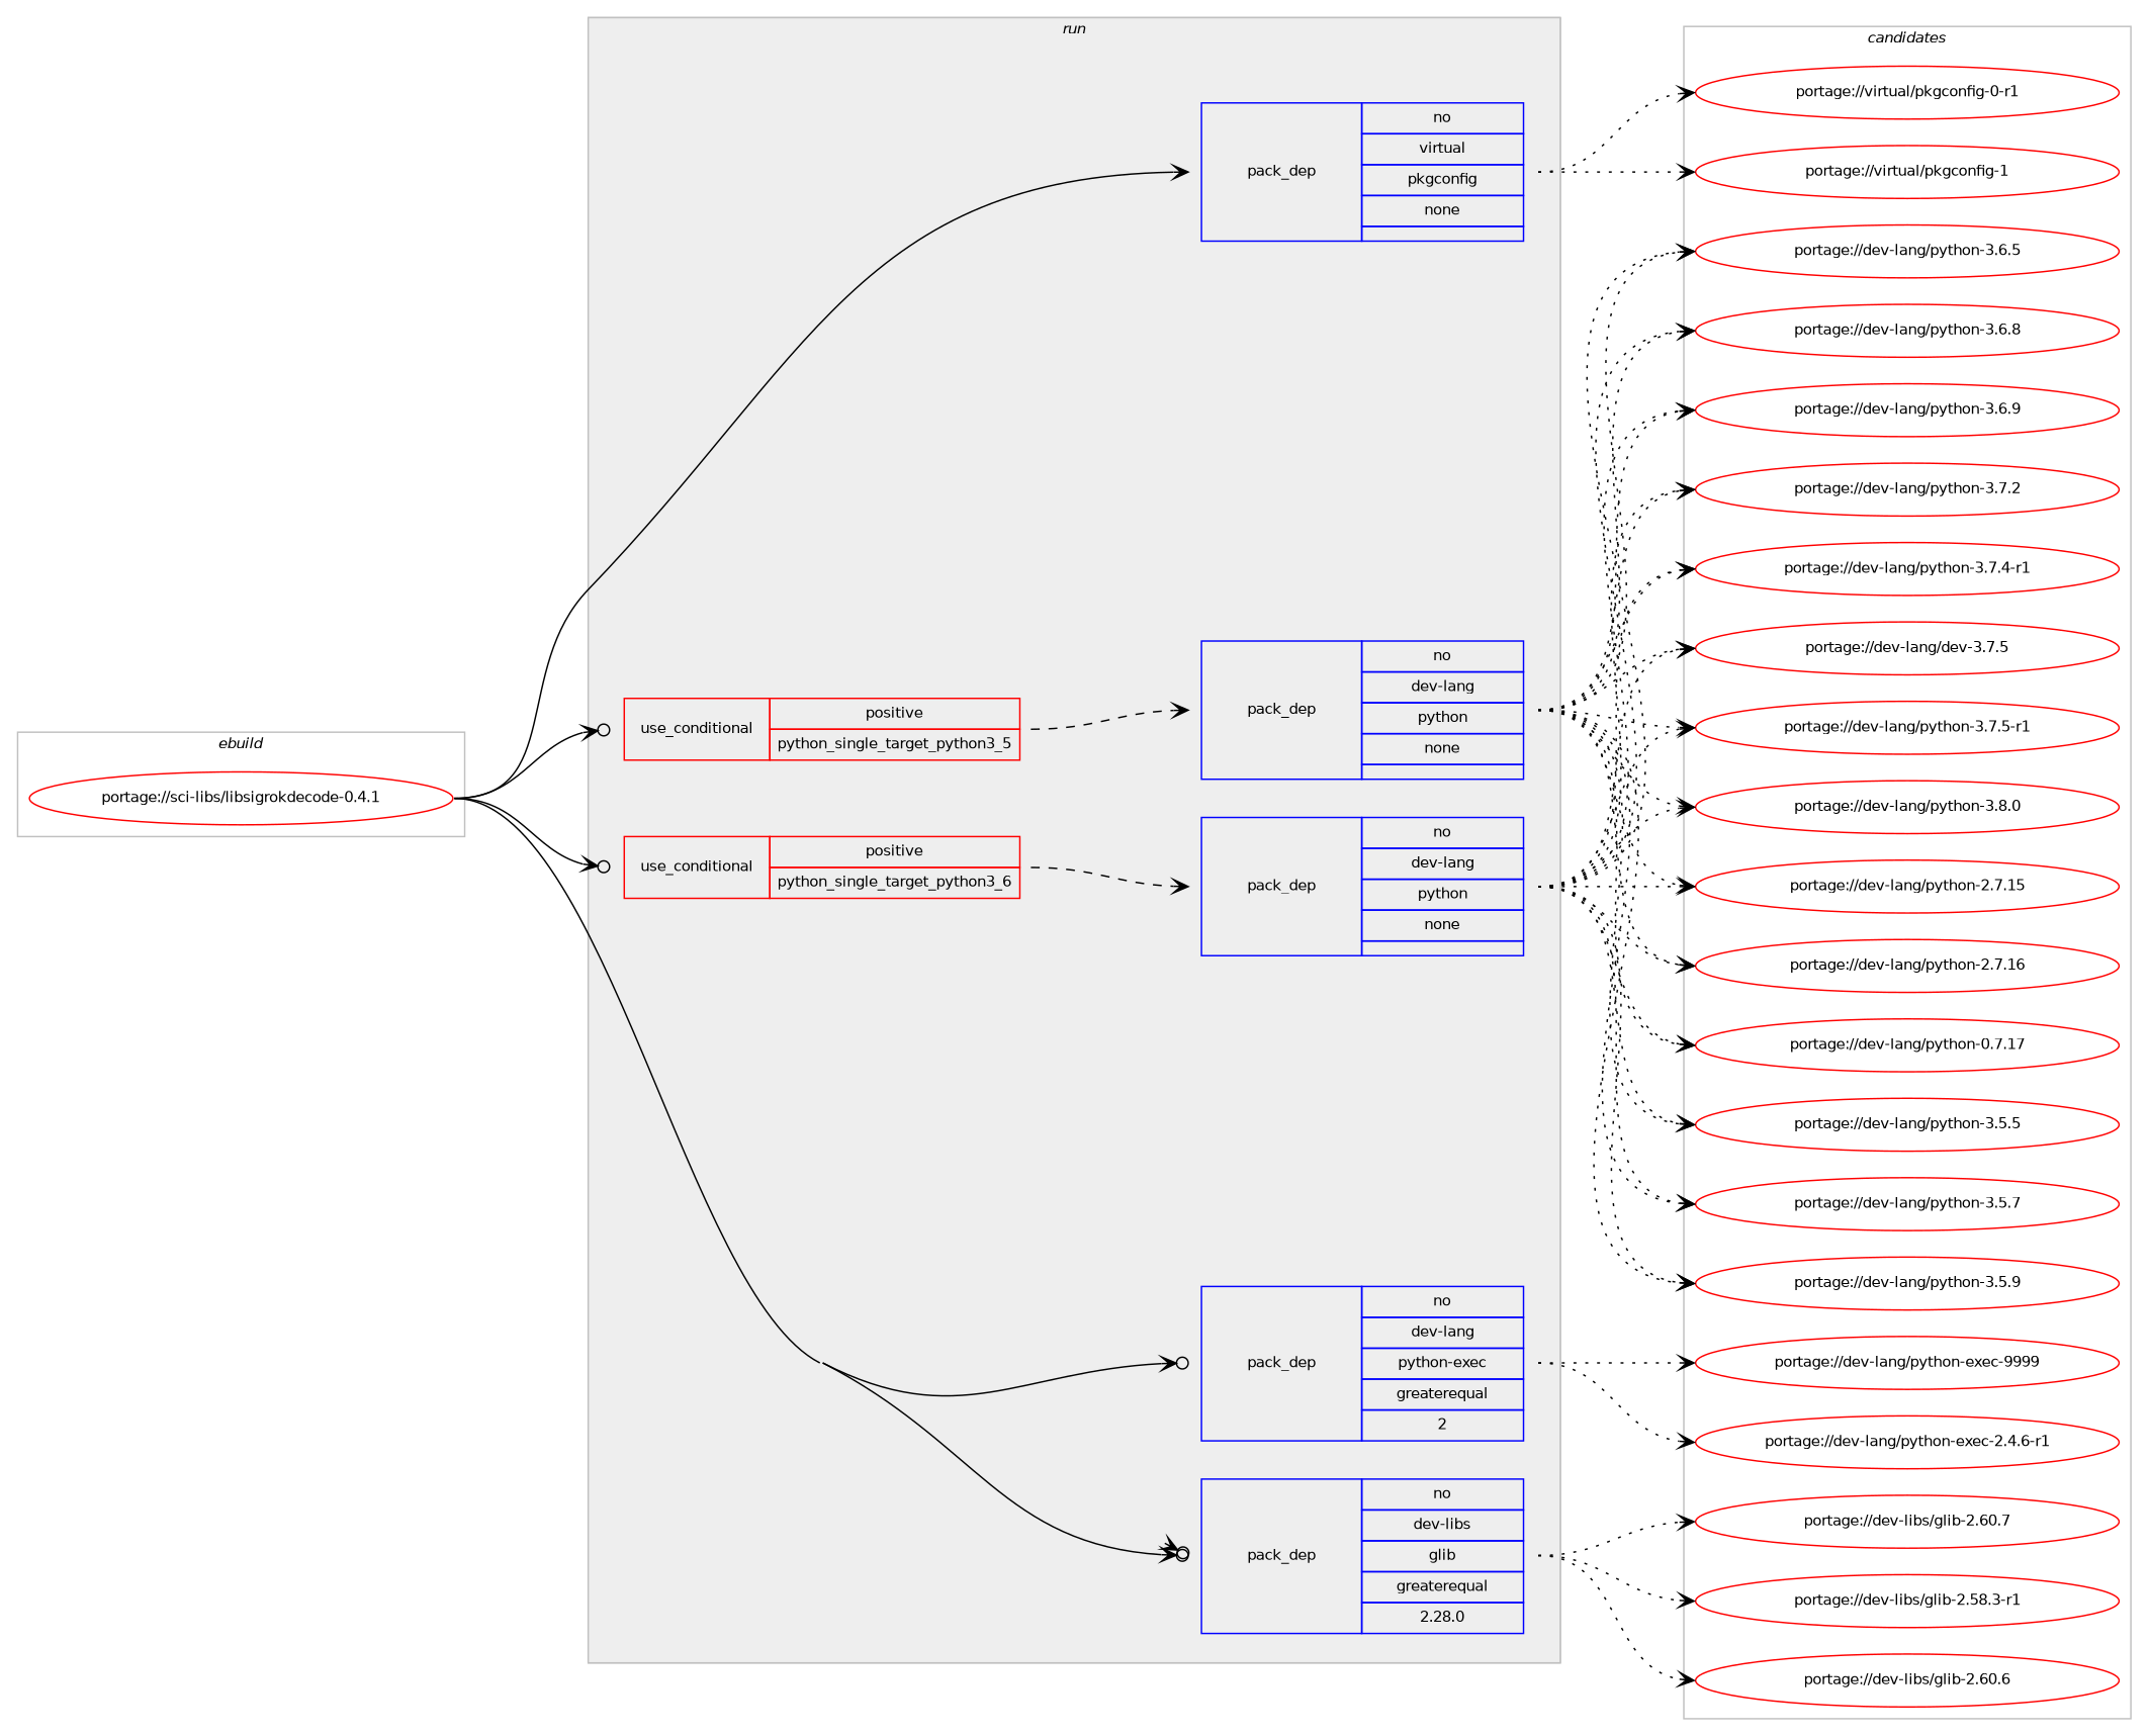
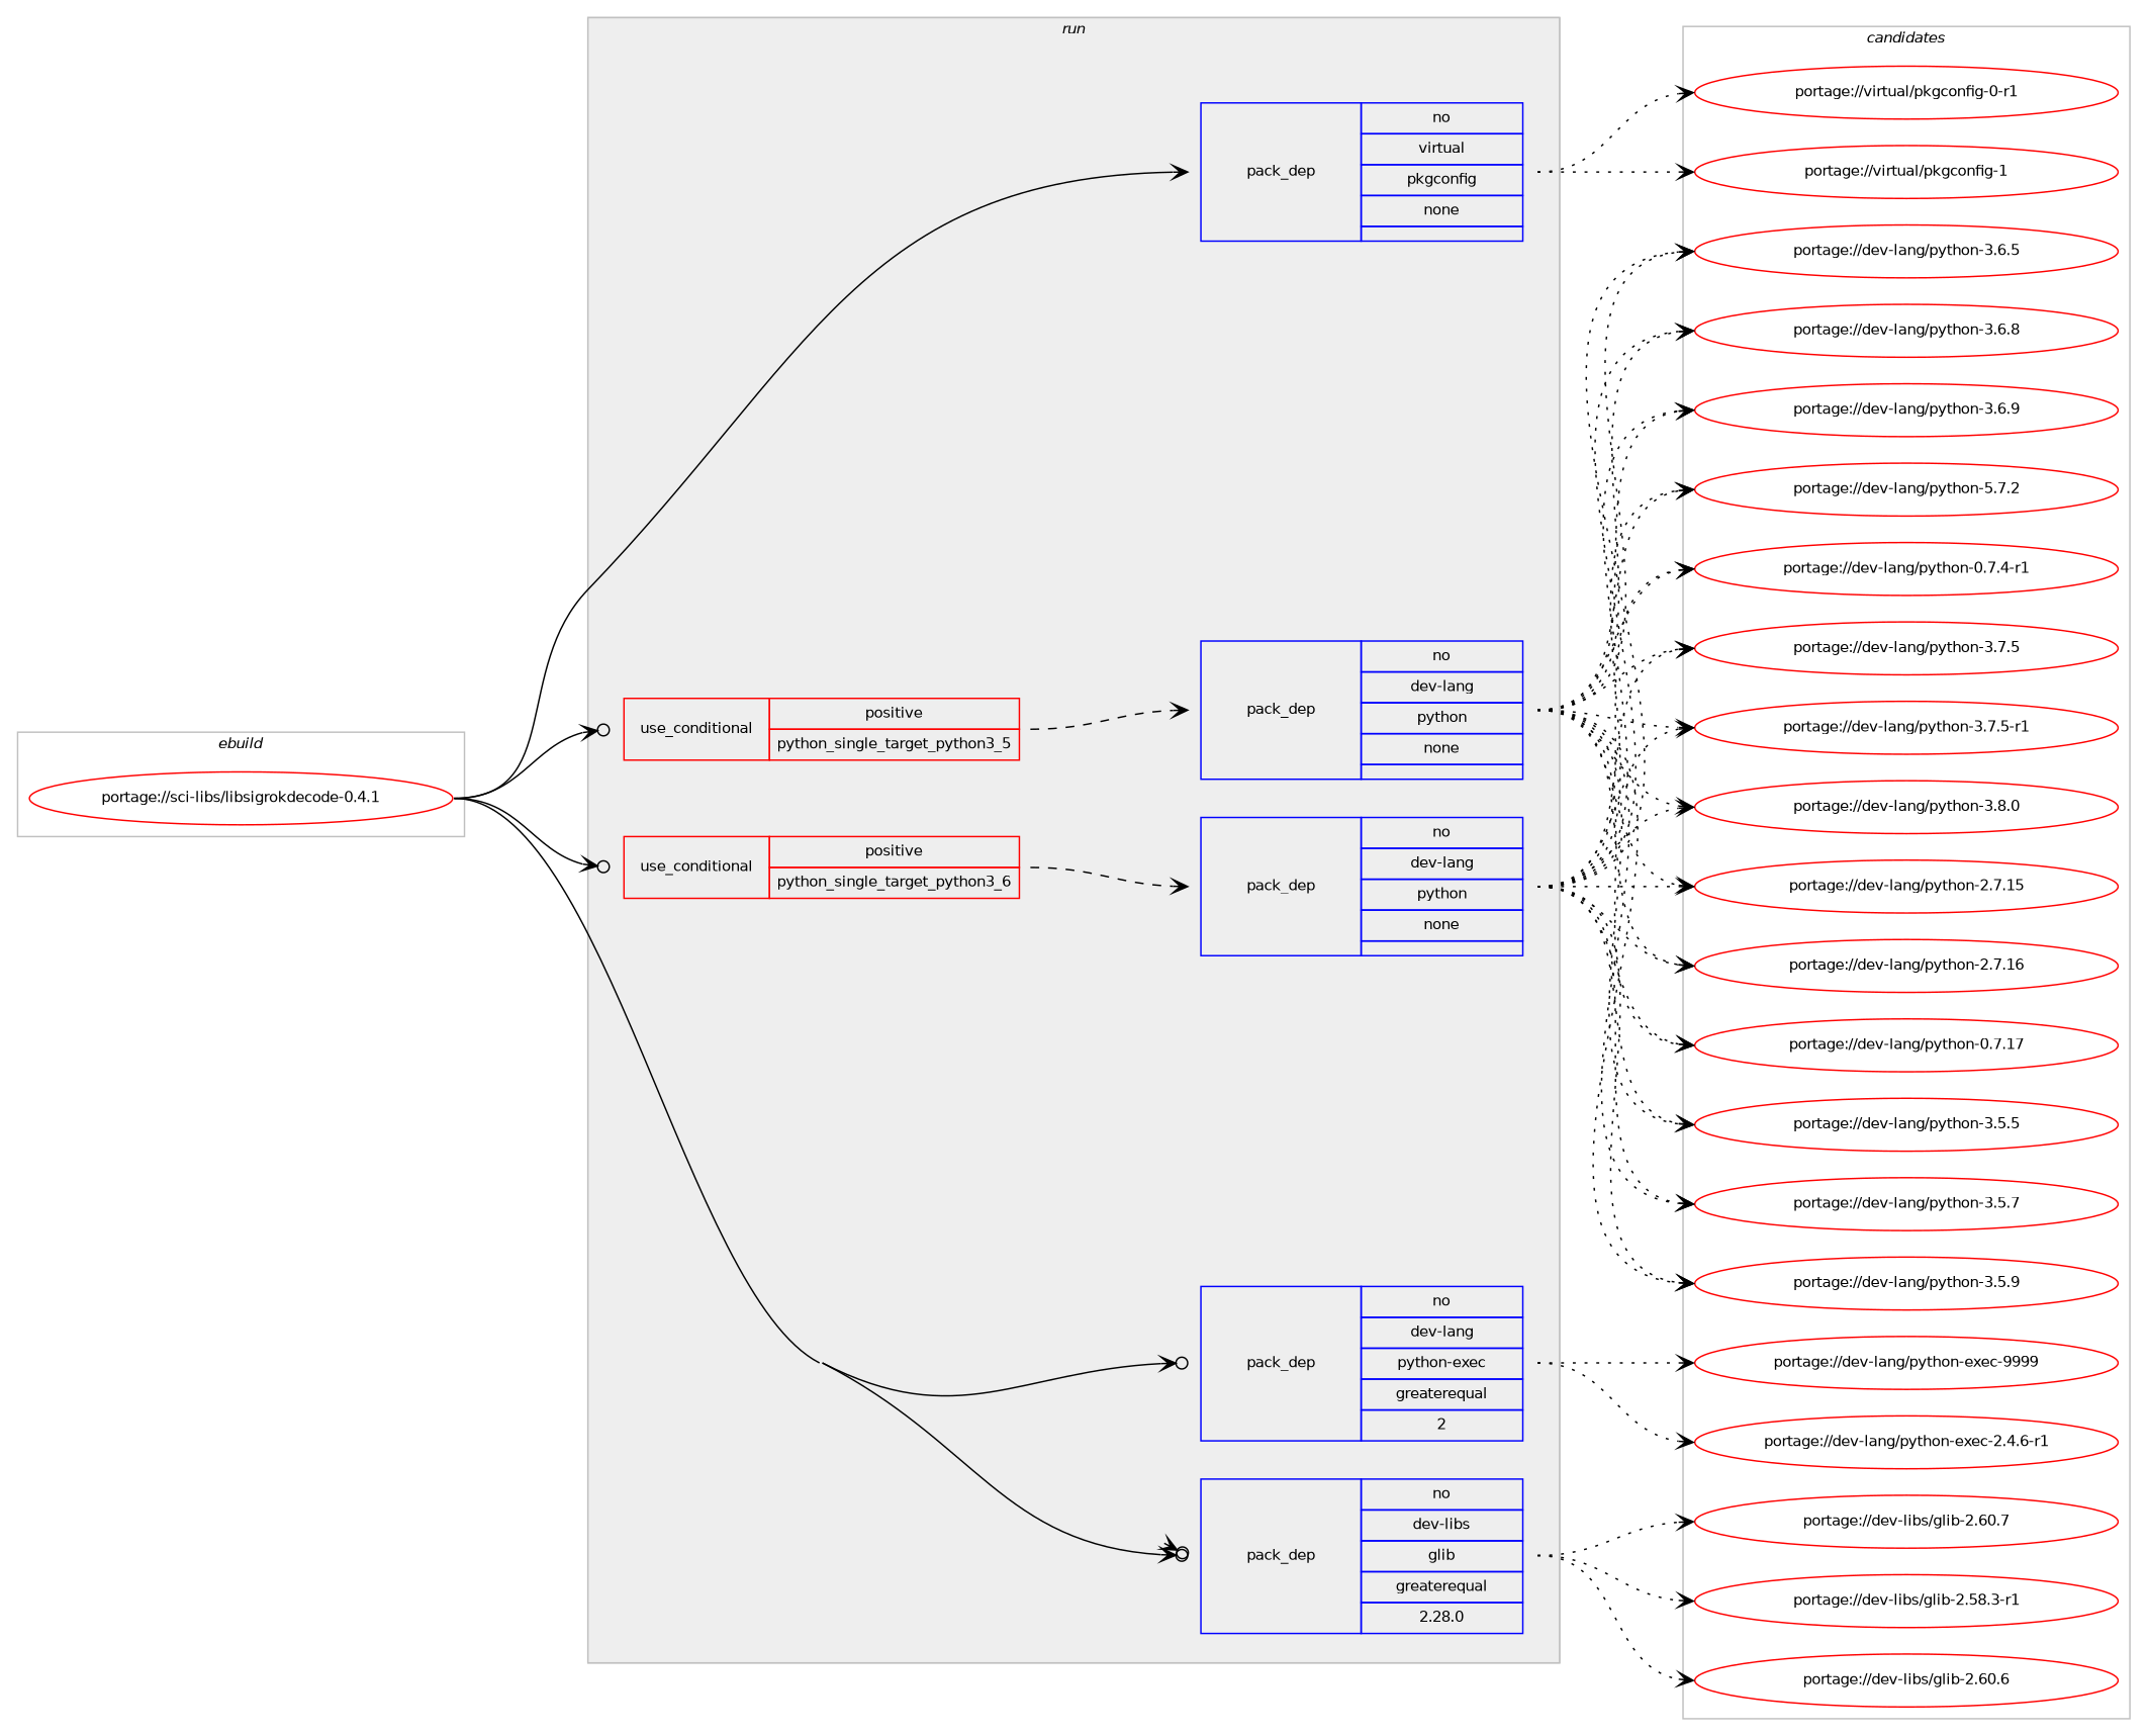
  digraph {
    compound=true
    concentrate=true
    fontname=Helvetica
    fontsize=10
    newrank=true
    rankdir=LR
    ranksep=1.5
    node [color=red fontname=Helvetica fontsize=10]
    edge [arrowhead=vee headport=w style=dotted tailport=e weight=100]
    n1 [label="portage://sci-libs/libsigrokdecode-0.4.1" width=4]
    n2 [color=blue label=<<TABLE BORDER="0" CELLBORDER="1" CELLSPACING="0" CELLPADDING="4" WIDTH="220"><TR><TD ROWSPAN="6" CELLPADDING="30">pack_dep</TD></TR><TR><TD WIDTH="110">no</TD></TR><TR><TD>virtual</TD></TR><TR><TD>pkgconfig</TD></TR><TR><TD>none</TD></TR><TR><TD></TD></TR></TABLE>> shape=none]
    n3 [color=blue label=<<TABLE BORDER="0" CELLBORDER="1" CELLSPACING="0" CELLPADDING="4" WIDTH="220"><TR><TD ROWSPAN="6" CELLPADDING="30">pack_dep</TD></TR><TR><TD WIDTH="110">no</TD></TR><TR><TD>dev-lang</TD></TR><TR><TD>python</TD></TR><TR><TD>none</TD></TR><TR><TD></TD></TR></TABLE>> shape=none]
    n4 [label=<<TABLE BORDER="0" CELLBORDER="1" CELLSPACING="0" CELLPADDING="4"><TR><TD ROWSPAN="3" CELLPADDING="10">use_conditional</TD></TR><TR><TD>positive</TD></TR><TR><TD>python_single_target_python3_5</TD></TR></TABLE>> shape=none]
    n5 [color=blue label=<<TABLE BORDER="0" CELLBORDER="1" CELLSPACING="0" CELLPADDING="4" WIDTH="220"><TR><TD ROWSPAN="6" CELLPADDING="30">pack_dep</TD></TR><TR><TD WIDTH="110">no</TD></TR><TR><TD>dev-lang</TD></TR><TR><TD>python</TD></TR><TR><TD>none</TD></TR><TR><TD></TD></TR></TABLE>> shape=none]
    n6 [label=<<TABLE BORDER="0" CELLBORDER="1" CELLSPACING="0" CELLPADDING="4"><TR><TD ROWSPAN="3" CELLPADDING="10">use_conditional</TD></TR><TR><TD>positive</TD></TR><TR><TD>python_single_target_python3_6</TD></TR></TABLE>> shape=none]
    n7 [color=blue label=<<TABLE BORDER="0" CELLBORDER="1" CELLSPACING="0" CELLPADDING="4" WIDTH="220"><TR><TD ROWSPAN="6" CELLPADDING="30">pack_dep</TD></TR><TR><TD WIDTH="110">no</TD></TR><TR><TD>dev-lang</TD></TR><TR><TD>python-exec</TD></TR><TR><TD>greaterequal</TD></TR><TR><TD>2</TD></TR></TABLE>> shape=none]
    n8 [color=blue label=<<TABLE BORDER="0" CELLBORDER="1" CELLSPACING="0" CELLPADDING="4" WIDTH="220"><TR><TD ROWSPAN="6" CELLPADDING="30">pack_dep</TD></TR><TR><TD WIDTH="110">no</TD></TR><TR><TD>dev-libs</TD></TR><TR><TD>glib</TD></TR><TR><TD>greaterequal</TD></TR><TR><TD>2.28.0</TD></TR></TABLE>> shape=none]
    n9 [label="portage://virtual/pkgconfig-0-r1" width=4]
    n10 [label="portage://virtual/pkgconfig-1" width=4]
    n11 [label="portage://dev-lang/python-2.7.15" width=4]
    n12 [label="portage://dev-lang/python-2.7.16" width=4]
    n13 [label="portage://dev-lang/python-0.7.17" width=4]
    n14 [label="portage://dev-lang/python-3.5.5" width=4]
    n15 [label="portage://dev-lang/python-3.5.7" width=4]
    n16 [label="portage://dev-lang/python-3.5.9" width=4]
    n17 [label="portage://dev-lang/python-3.6.5" width=4]
    n18 [label="portage://dev-lang/python-3.6.8" width=4]
    n19 [label="portage://dev-lang/python-3.6.9" width=4]
-   n20 [label="portage://dev-lang/python-3.7.2" width=4]
-   n21 [label="portage://dev-lang/python-3.7.4-r1" width=4]
-   n22 [label="portage://dev-lang/dev-3.7.5" width=4]
+   n20 [label="portage://dev-lang/python-5.7.2" width=4]
+   n21 [label="portage://dev-lang/python-0.7.4-r1" width=4]
+   n22 [label="portage://dev-lang/python-3.7.5" width=4]
    n23 [label="portage://dev-lang/python-3.7.5-r1" width=4]
    n24 [label="portage://dev-lang/python-3.8.0" width=4]
    n25 [label="portage://dev-lang/python-exec-2.4.6-r1" width=4]
    n26 [label="portage://dev-lang/python-exec-9999" width=4]
    n27 [label="portage://dev-libs/glib-2.58.3-r1" width=4]
    n28 [label="portage://dev-libs/glib-2.60.6" width=4]
    n29 [label="portage://dev-libs/glib-2.60.7" width=4]
    subgraph cluster_1 {
      color=gray
      label=<<i>ebuild</i>>
      rank=same
      n1
    }
    subgraph cluster_2 {
      color=gray
      label=<<i>dependencies</i>>
      subgraph cluster_3 {
        color=gray
        fillcolor="#eeeeee"
        label=<<i>compile</i>>
        style=filled
        subgraph sub_4 {
          color=gray
          fillcolor="#eeeeee"
          label=<<i>compile</i>>
          style=filled
          n2
        }
      }
      subgraph cluster_5 {
        color=gray
        fillcolor="#eeeeee"
        label=<<i>compile and run</i>>
        style=filled
        subgraph sub_6 {
          color=gray
          fillcolor="#eeeeee"
          label=<<i>compile and run</i>>
          style=filled
          n4
          subgraph sub_7 {
            color=gray
            fillcolor="#eeeeee"
            label=<<i>compile and run</i>>
            style=filled
            n3
          }
        }
        subgraph sub_8 {
          color=gray
          fillcolor="#eeeeee"
          label=<<i>compile and run</i>>
          style=filled
          n6
          subgraph sub_9 {
            color=gray
            fillcolor="#eeeeee"
            label=<<i>compile and run</i>>
            style=filled
            n5
          }
        }
        subgraph sub_10 {
          color=gray
          fillcolor="#eeeeee"
          label=<<i>compile and run</i>>
          style=filled
          n7
        }
        subgraph sub_11 {
          color=gray
          fillcolor="#eeeeee"
          label=<<i>compile and run</i>>
          style=filled
          n8
        }
      }
      subgraph cluster_12 {
        color=gray
        fillcolor="#eeeeee"
        label=<<i>run</i>>
        style=filled
      }
    }
    subgraph cluster_13 {
      color=gray
      label=<<i>candidates</i>>
      rank=same
      subgraph sub_14 {
        color=black
        label=<<i>candidates</i>>
        nodesep=1
        rank=same
        n9
        n10
      }
      subgraph sub_15 {
        color=black
        label=<<i>candidates</i>>
        nodesep=1
        rank=same
        n11
        n12
        n13
        n14
        n15
        n16
        n17
        n18
        n19
        n20
        n21
        n22
        n23
        n24
      }
      subgraph sub_16 {
        color=black
        label=<<i>candidates</i>>
        nodesep=1
        rank=same
        n11
        n12
        n13
        n14
        n15
        n16
        n17
        n18
        n19
        n20
        n21
        n22
        n23
        n24
      }
      subgraph sub_17 {
        color=black
        label=<<i>candidates</i>>
        nodesep=1
        rank=same
        n25
        n26
      }
      subgraph sub_18 {
        color=black
        label=<<i>candidates</i>>
        nodesep=1
        rank=same
        n27
        n28
        n29
      }
    }
    n1 -> n2 [style=solid weight=20]
    n1 -> n4 [arrowhead=odotvee style=solid weight=20]
    n1 -> n6 [arrowhead=odotvee style=solid weight=20]
    n1 -> n7 [arrowhead=odotvee style=solid weight=20]
    n1 -> n8 [arrowhead=odotvee style=solid weight=20]
    n2 -> n9
    n2 -> n10
    n3 -> n11
    n3 -> n12
    n3 -> n13
    n3 -> n14
    n3 -> n15
    n3 -> n16
    n3 -> n17
    n3 -> n18
    n3 -> n19
    n3 -> n20
    n3 -> n21
    n3 -> n22
    n3 -> n23
    n3 -> n24
    n4 -> n3 [style=dashed weight=20]
    n5 -> n11
    n5 -> n12
    n5 -> n13
    n5 -> n14
    n5 -> n15
    n5 -> n16
    n5 -> n17
    n5 -> n18
    n5 -> n19
    n5 -> n20
    n5 -> n21
    n5 -> n22
    n5 -> n23
    n5 -> n24
    n6 -> n5 [style=dashed weight=20]
    n7 -> n25
    n7 -> n26
    n8 -> n27
    n8 -> n28
    n8 -> n29
  }
